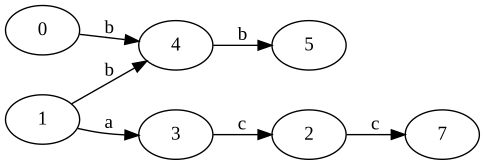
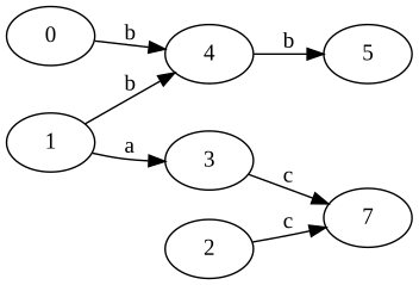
  strict digraph {
    fontname="Liberation Serif"
    rankdir=LR
    node [fontname="Liberation Serif"]
    edge [fontname="Liberation Serif"]
    0
    4
    5
    2
    7
    3
    1
    0 -> 4 [label=b]
    4 -> 5 [label=b]
    2 -> 7 [label=c]
-   3 -> 2 [label=c]
+   3 -> 7 [label=c]
    1 -> 4 [label=b]
    1 -> 3 [label=a]
  }
